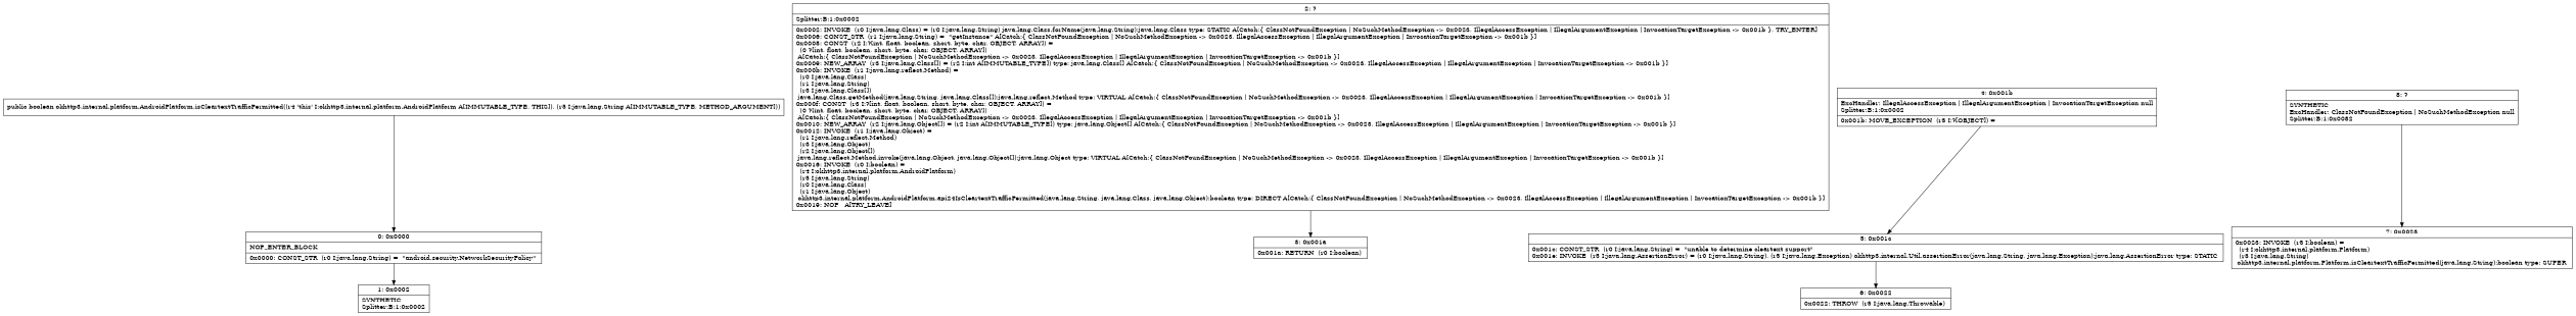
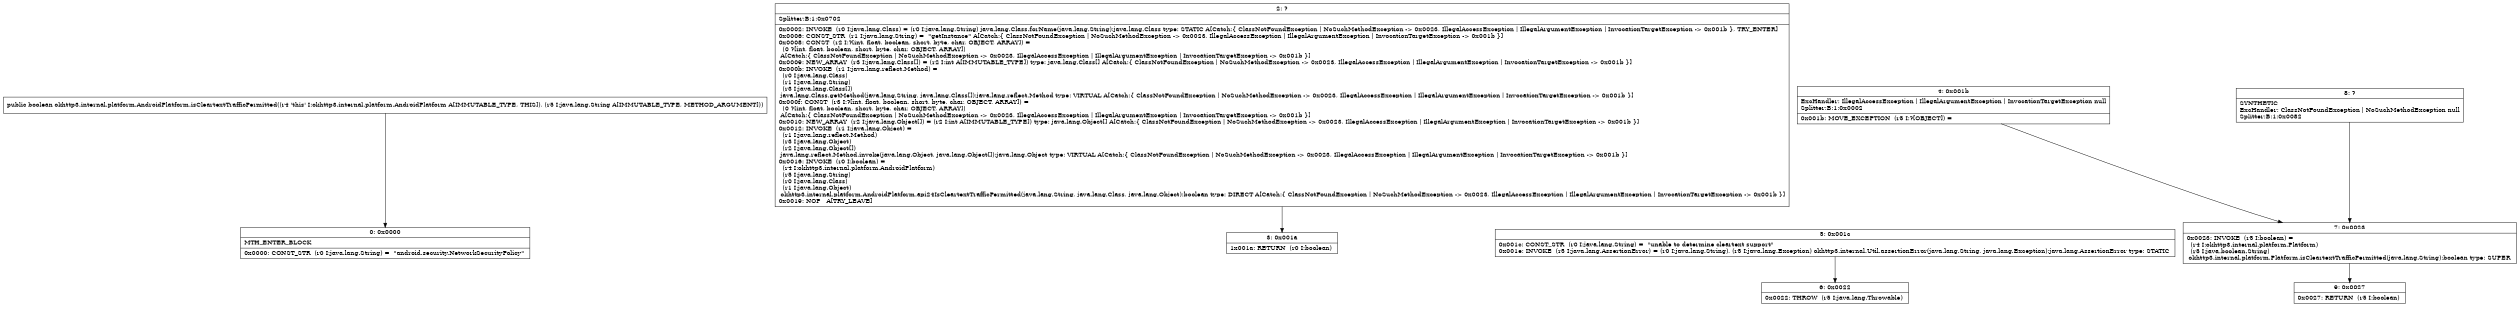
  digraph {
    node [shape=record]
-   n1 [label="{0\:\ 0x0000|NOP_ENTER_BLOCK\l|0x0000: CONST_STR  (r0 I:java.lang.String) =  \"android.security.NetworkSecurityPolicy\" \l}"]
-   n2 [label="{1\:\ 0x0002|SYNTHETIC\lSplitter:B:1:0x0002\l}"]
-   n3 [label="{2\:\ ?|Splitter:B:1:0x0002\l|0x0002: INVOKE  (r0 I:java.lang.Class) = (r0 I:java.lang.String) java.lang.Class.forName(java.lang.String):java.lang.Class type: STATIC A[Catch:\{ ClassNotFoundException \| NoSuchMethodException \-\> 0x0023, IllegalAccessException \| IllegalArgumentException \| InvocationTargetException \-\> 0x001b \}, TRY_ENTER]\l0x0006: CONST_STR  (r1 I:java.lang.String) =  \"getInstance\" A[Catch:\{ ClassNotFoundException \| NoSuchMethodException \-\> 0x0023, IllegalAccessException \| IllegalArgumentException \| InvocationTargetException \-\> 0x001b \}]\l0x0008: CONST  (r2 I:?[int, float, boolean, short, byte, char, OBJECT, ARRAY]) = \l  (0 ?[int, float, boolean, short, byte, char, OBJECT, ARRAY])\l A[Catch:\{ ClassNotFoundException \| NoSuchMethodException \-\> 0x0023, IllegalAccessException \| IllegalArgumentException \| InvocationTargetException \-\> 0x001b \}]\l0x0009: NEW_ARRAY  (r3 I:java.lang.Class[]) = (r2 I:int A[IMMUTABLE_TYPE]) type: java.lang.Class[] A[Catch:\{ ClassNotFoundException \| NoSuchMethodException \-\> 0x0023, IllegalAccessException \| IllegalArgumentException \| InvocationTargetException \-\> 0x001b \}]\l0x000b: INVOKE  (r1 I:java.lang.reflect.Method) = \l  (r0 I:java.lang.Class)\l  (r1 I:java.lang.String)\l  (r3 I:java.lang.Class[])\l java.lang.Class.getMethod(java.lang.String, java.lang.Class[]):java.lang.reflect.Method type: VIRTUAL A[Catch:\{ ClassNotFoundException \| NoSuchMethodException \-\> 0x0023, IllegalAccessException \| IllegalArgumentException \| InvocationTargetException \-\> 0x001b \}]\l0x000f: CONST  (r3 I:?[int, float, boolean, short, byte, char, OBJECT, ARRAY]) = \l  (0 ?[int, float, boolean, short, byte, char, OBJECT, ARRAY])\l A[Catch:\{ ClassNotFoundException \| NoSuchMethodException \-\> 0x0023, IllegalAccessException \| IllegalArgumentException \| InvocationTargetException \-\> 0x001b \}]\l0x0010: NEW_ARRAY  (r2 I:java.lang.Object[]) = (r2 I:int A[IMMUTABLE_TYPE]) type: java.lang.Object[] A[Catch:\{ ClassNotFoundException \| NoSuchMethodException \-\> 0x0023, IllegalAccessException \| IllegalArgumentException \| InvocationTargetException \-\> 0x001b \}]\l0x0012: INVOKE  (r1 I:java.lang.Object) = \l  (r1 I:java.lang.reflect.Method)\l  (r3 I:java.lang.Object)\l  (r2 I:java.lang.Object[])\l java.lang.reflect.Method.invoke(java.lang.Object, java.lang.Object[]):java.lang.Object type: VIRTUAL A[Catch:\{ ClassNotFoundException \| NoSuchMethodException \-\> 0x0023, IllegalAccessException \| IllegalArgumentException \| InvocationTargetException \-\> 0x001b \}]\l0x0016: INVOKE  (r0 I:boolean) = \l  (r4 I:okhttp3.internal.platform.AndroidPlatform)\l  (r5 I:java.lang.String)\l  (r0 I:java.lang.Class)\l  (r1 I:java.lang.Object)\l okhttp3.internal.platform.AndroidPlatform.api24IsCleartextTrafficPermitted(java.lang.String, java.lang.Class, java.lang.Object):boolean type: DIRECT A[Catch:\{ ClassNotFoundException \| NoSuchMethodException \-\> 0x0023, IllegalAccessException \| IllegalArgumentException \| InvocationTargetException \-\> 0x001b \}]\l0x0019: NOP   A[TRY_LEAVE]\l}"]
-   n4 [label="{3\:\ 0x001a|0x001a: RETURN  (r0 I:boolean) \l}"]
+   n1 [label="{0\:\ 0x0000|MTH_ENTER_BLOCK\l|0x0000: CONST_STR  (r0 I:java.lang.String) =  \"android.security.NetworkSecurityPolicy\" \l}"]
+   n3 [label="{2\:\ ?|Splitter:B:1:0x0702\l|0x0002: INVOKE  (r0 I:java.lang.Class) = (r0 I:java.lang.String) java.lang.Class.forName(java.lang.String):java.lang.Class type: STATIC A[Catch:\{ ClassNotFoundException \| NoSuchMethodException \-\> 0x0023, IllegalAccessException \| IllegalArgumentException \| InvocationTargetException \-\> 0x001b \}, TRY_ENTER]\l0x0006: CONST_STR  (r1 I:java.lang.String) =  \"getInstance\" A[Catch:\{ ClassNotFoundException \| NoSuchMethodException \-\> 0x0023, IllegalAccessException \| IllegalArgumentException \| InvocationTargetException \-\> 0x001b \}]\l0x0008: CONST  (r2 I:?[int, float, boolean, short, byte, char, OBJECT, ARRAY]) = \l  (0 ?[int, float, boolean, short, byte, char, OBJECT, ARRAY])\l A[Catch:\{ ClassNotFoundException \| NoSuchMethodException \-\> 0x0023, IllegalAccessException \| IllegalArgumentException \| InvocationTargetException \-\> 0x001b \}]\l0x0009: NEW_ARRAY  (r3 I:java.lang.Class[]) = (r2 I:int A[IMMUTABLE_TYPE]) type: java.lang.Class[] A[Catch:\{ ClassNotFoundException \| NoSuchMethodException \-\> 0x0023, IllegalAccessException \| IllegalArgumentException \| InvocationTargetException \-\> 0x001b \}]\l0x000b: INVOKE  (r1 I:java.lang.reflect.Method) = \l  (r0 I:java.lang.Class)\l  (r1 I:java.lang.String)\l  (r3 I:java.lang.Class[])\l java.lang.Class.getMethod(java.lang.String, java.lang.Class[]):java.lang.reflect.Method type: VIRTUAL A[Catch:\{ ClassNotFoundException \| NoSuchMethodException \-\> 0x0023, IllegalAccessException \| IllegalArgumentException \| InvocationTargetException \-\> 0x001b \}]\l0x000f: CONST  (r3 I:?[int, float, boolean, short, byte, char, OBJECT, ARRAY]) = \l  (0 ?[int, float, boolean, short, byte, char, OBJECT, ARRAY])\l A[Catch:\{ ClassNotFoundException \| NoSuchMethodException \-\> 0x0023, IllegalAccessException \| IllegalArgumentException \| InvocationTargetException \-\> 0x001b \}]\l0x0010: NEW_ARRAY  (r2 I:java.lang.Object[]) = (r2 I:int A[IMMUTABLE_TYPE]) type: java.lang.Object[] A[Catch:\{ ClassNotFoundException \| NoSuchMethodException \-\> 0x0023, IllegalAccessException \| IllegalArgumentException \| InvocationTargetException \-\> 0x001b \}]\l0x0012: INVOKE  (r1 I:java.lang.Object) = \l  (r1 I:java.lang.reflect.Method)\l  (r3 I:java.lang.Object)\l  (r2 I:java.lang.Object[])\l java.lang.reflect.Method.invoke(java.lang.Object, java.lang.Object[]):java.lang.Object type: VIRTUAL A[Catch:\{ ClassNotFoundException \| NoSuchMethodException \-\> 0x0023, IllegalAccessException \| IllegalArgumentException \| InvocationTargetException \-\> 0x001b \}]\l0x0016: INVOKE  (r0 I:boolean) = \l  (r4 I:okhttp3.internal.platform.AndroidPlatform)\l  (r5 I:java.lang.String)\l  (r0 I:java.lang.Class)\l  (r1 I:java.lang.Object)\l okhttp3.internal.platform.AndroidPlatform.api24IsCleartextTrafficPermitted(java.lang.String, java.lang.Class, java.lang.Object):boolean type: DIRECT A[Catch:\{ ClassNotFoundException \| NoSuchMethodException \-\> 0x0023, IllegalAccessException \| IllegalArgumentException \| InvocationTargetException \-\> 0x001b \}]\l0x0019: NOP   A[TRY_LEAVE]\l}"]
+   n4 [label="{3\:\ 0x001a|1x001a: RETURN  (r0 I:boolean) \l}"]
    n5 [label="{4\:\ 0x001b|ExcHandler: IllegalAccessException \| IllegalArgumentException \| InvocationTargetException null\lSplitter:B:1:0x0002\l|0x001b: MOVE_EXCEPTION  (r5 I:?[OBJECT]) =  \l}"]
    n6 [label="{5\:\ 0x001c|0x001c: CONST_STR  (r0 I:java.lang.String) =  \"unable to determine cleartext support\" \l0x001e: INVOKE  (r5 I:java.lang.AssertionError) = (r0 I:java.lang.String), (r5 I:java.lang.Exception) okhttp3.internal.Util.assertionError(java.lang.String, java.lang.Exception):java.lang.AssertionError type: STATIC \l}"]
    n7 [label="{8\:\ ?|SYNTHETIC\lExcHandler: ClassNotFoundException \| NoSuchMethodException null\lSplitter:B:1:0x0082\l}"]
-   n8 [label="{7\:\ 0x0023|0x0023: INVOKE  (r5 I:boolean) = \l  (r4 I:okhttp3.internal.platform.Platform)\l  (r5 I:java.lang.String)\l okhttp3.internal.platform.Platform.isCleartextTrafficPermitted(java.lang.String):boolean type: SUPER \l}"]
+   n8 [label="{7\:\ 0x0023|0x0023: INVOKE  (r5 I:boolean) = \l  (r4 I:okhttp3.internal.platform.Platform)\l  (r5 I:java.boolean.String)\l okhttp3.internal.platform.Platform.isCleartextTrafficPermitted(java.lang.String):boolean type: SUPER \l}"]
    n9 [label="{6\:\ 0x0022|0x0022: THROW  (r5 I:java.lang.Throwable) \l}"]
+   n10 [label="{9\:\ 0x0027|0x0027: RETURN  (r5 I:boolean) \l}"]
    n11 [label="{public boolean okhttp3.internal.platform.AndroidPlatform.isCleartextTrafficPermitted((r4 'this' I:okhttp3.internal.platform.AndroidPlatform A[IMMUTABLE_TYPE, THIS]), (r5 I:java.lang.String A[IMMUTABLE_TYPE, METHOD_ARGUMENT])) }"]
-   n1 -> n2
    n3 -> n4
-   n5 -> n6
+   n5 -> n8
    n6 -> n9
    n7 -> n8
+   n8 -> n10
    n11 -> n1
  }
